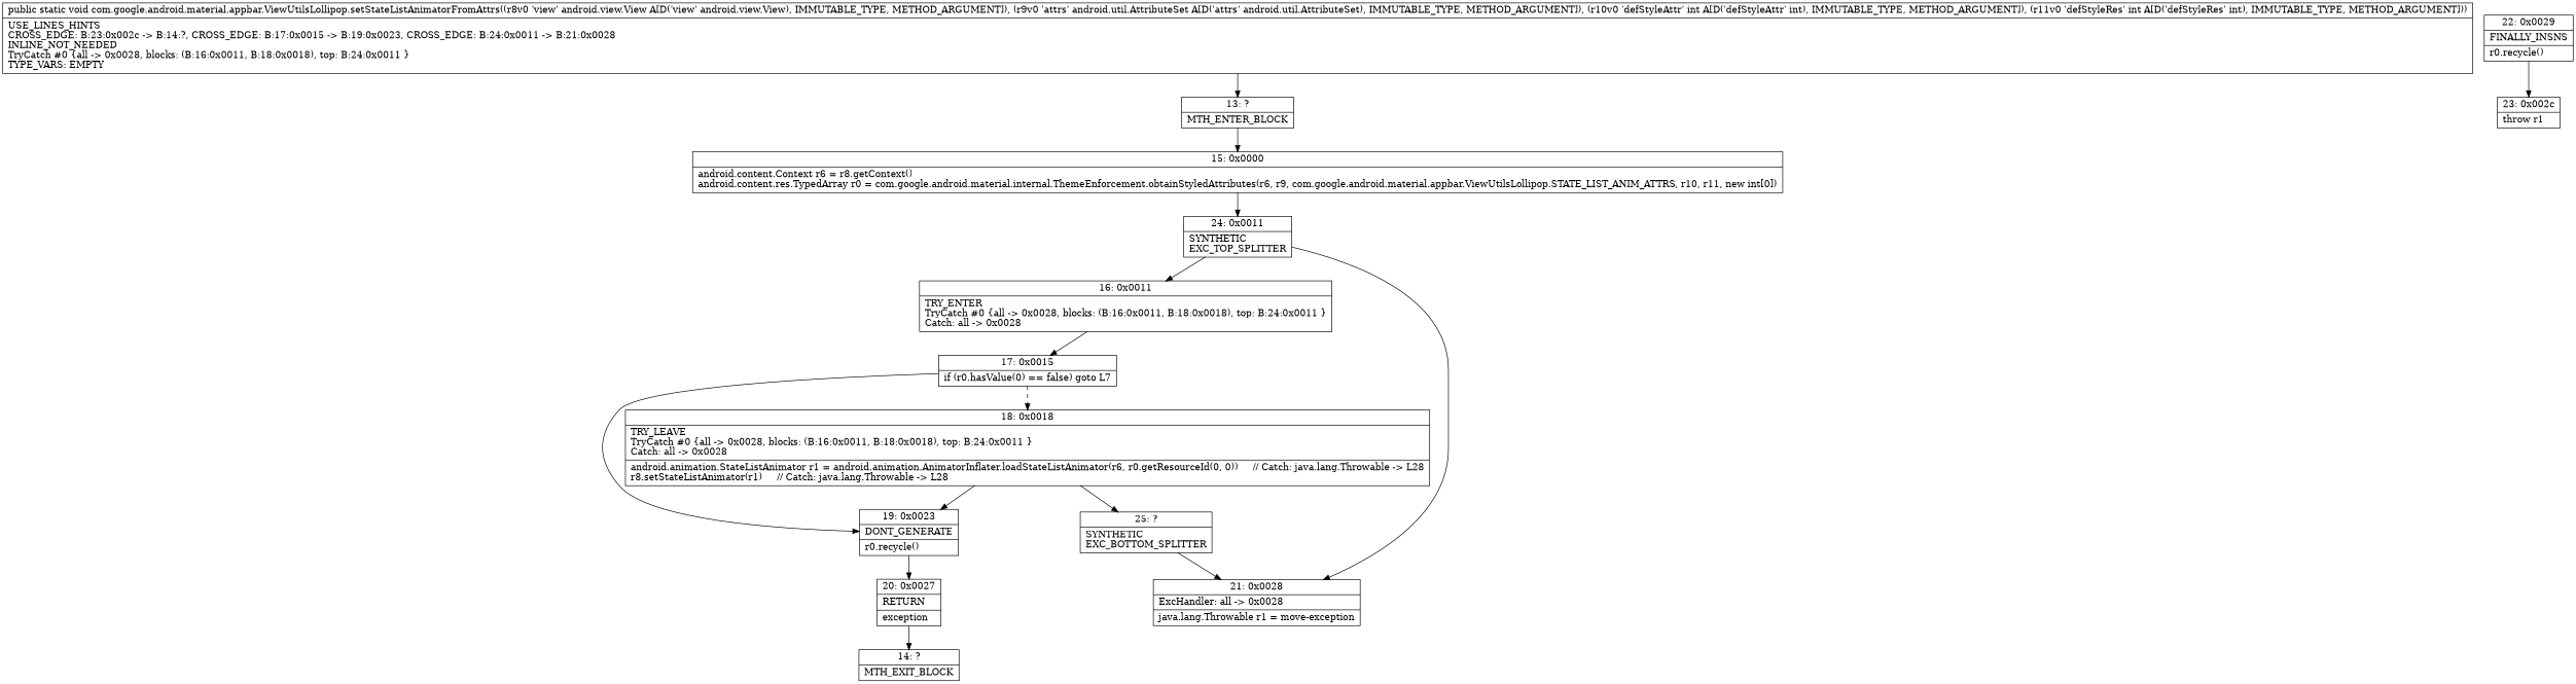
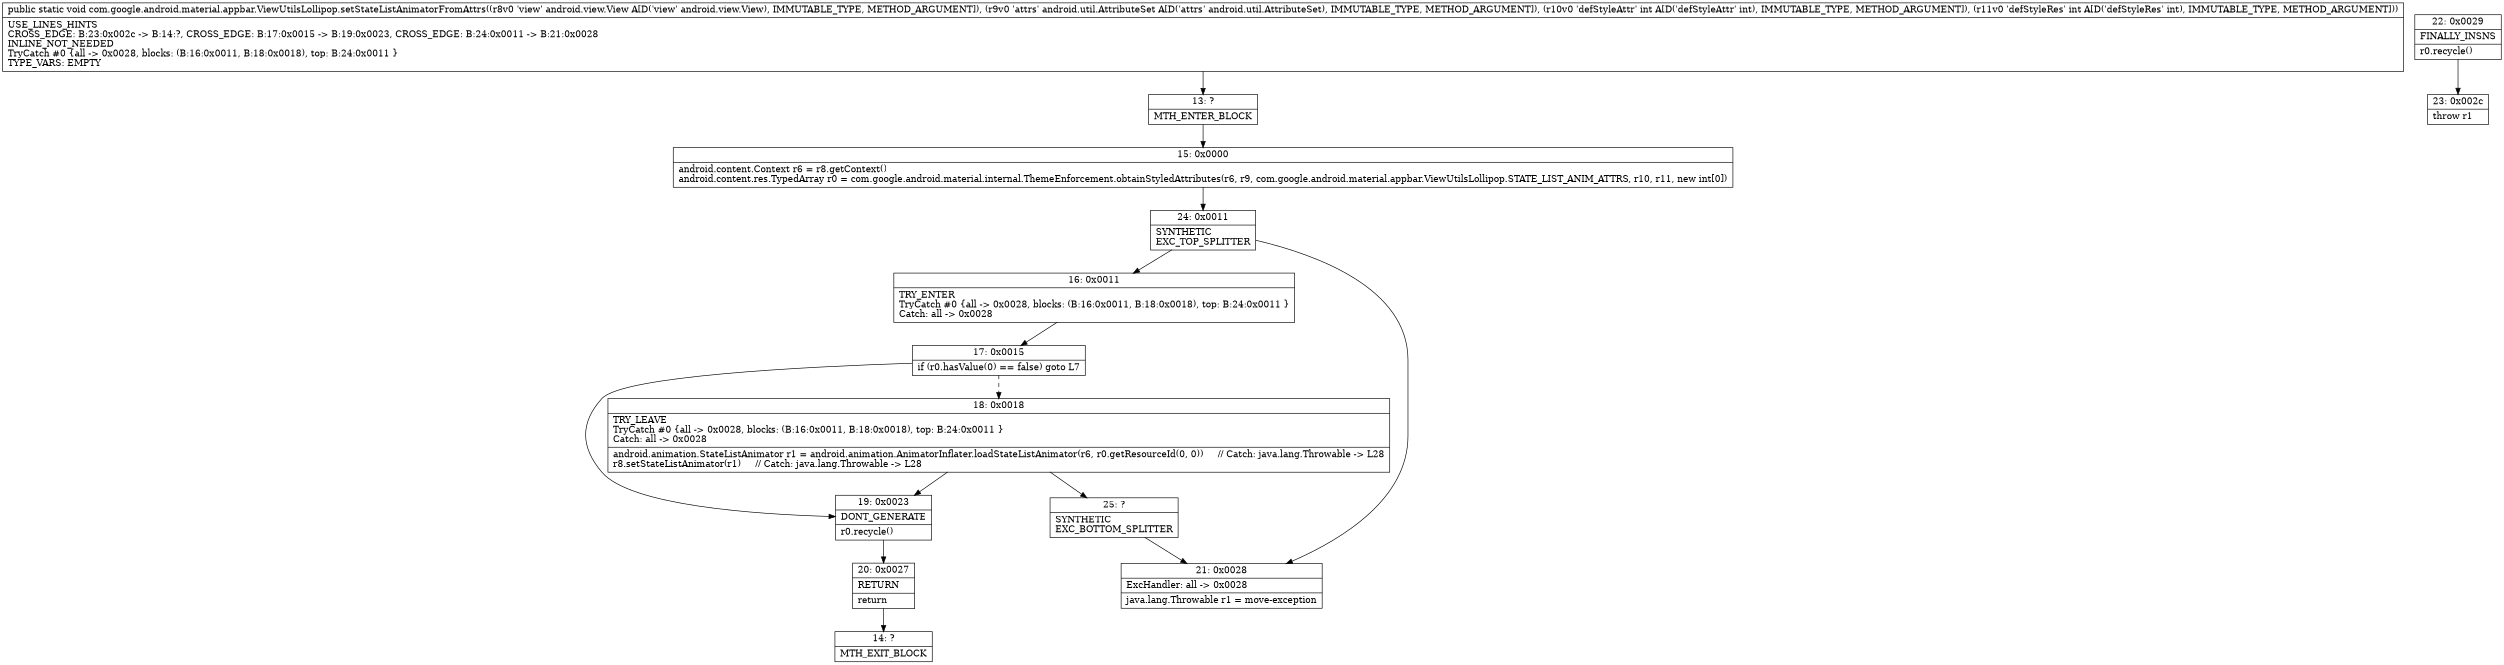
  digraph {
    node [shape=record]
    n1 [label="{13\:\ ?|MTH_ENTER_BLOCK\l}"]
    n2 [label="{15\:\ 0x0000|android.content.Context r6 = r8.getContext()\landroid.content.res.TypedArray r0 = com.google.android.material.internal.ThemeEnforcement.obtainStyledAttributes(r6, r9, com.google.android.material.appbar.ViewUtilsLollipop.STATE_LIST_ANIM_ATTRS, r10, r11, new int[0])\l}"]
    n3 [label="{24\:\ 0x0011|SYNTHETIC\lEXC_TOP_SPLITTER\l}"]
    n4 [label="{16\:\ 0x0011|TRY_ENTER\lTryCatch #0 \{all \-\> 0x0028, blocks: (B:16:0x0011, B:18:0x0018), top: B:24:0x0011 \}\lCatch: all \-\> 0x0028\l}"]
    n5 [label="{21\:\ 0x0028|ExcHandler: all \-\> 0x0028\l|java.lang.Throwable r1 = move\-exception\l}"]
    n6 [label="{17\:\ 0x0015|if (r0.hasValue(0) == false) goto L7\l}"]
    n7 [label="{18\:\ 0x0018|TRY_LEAVE\lTryCatch #0 \{all \-\> 0x0028, blocks: (B:16:0x0011, B:18:0x0018), top: B:24:0x0011 \}\lCatch: all \-\> 0x0028\l|android.animation.StateListAnimator r1 = android.animation.AnimatorInflater.loadStateListAnimator(r6, r0.getResourceId(0, 0))     \/\/ Catch: java.lang.Throwable \-\> L28\lr8.setStateListAnimator(r1)     \/\/ Catch: java.lang.Throwable \-\> L28\l}"]
    n8 [label="{19\:\ 0x0023|DONT_GENERATE\l|r0.recycle()\l}"]
    n9 [label="{25\:\ ?|SYNTHETIC\lEXC_BOTTOM_SPLITTER\l}"]
-   n10 [label="{20\:\ 0x0027|RETURN\l|exception\l}"]
+   n10 [label="{20\:\ 0x0027|RETURN\l|return\l}"]
    n11 [label="{14\:\ ?|MTH_EXIT_BLOCK\l}"]
    n12 [label="{22\:\ 0x0029|FINALLY_INSNS\l|r0.recycle()\l}"]
    n13 [label="{23\:\ 0x002c|throw r1\l}"]
    n14 [label="{public static void com.google.android.material.appbar.ViewUtilsLollipop.setStateListAnimatorFromAttrs((r8v0 'view' android.view.View A[D('view' android.view.View), IMMUTABLE_TYPE, METHOD_ARGUMENT]), (r9v0 'attrs' android.util.AttributeSet A[D('attrs' android.util.AttributeSet), IMMUTABLE_TYPE, METHOD_ARGUMENT]), (r10v0 'defStyleAttr' int A[D('defStyleAttr' int), IMMUTABLE_TYPE, METHOD_ARGUMENT]), (r11v0 'defStyleRes' int A[D('defStyleRes' int), IMMUTABLE_TYPE, METHOD_ARGUMENT]))  | USE_LINES_HINTS\lCROSS_EDGE: B:23:0x002c \-\> B:14:?, CROSS_EDGE: B:17:0x0015 \-\> B:19:0x0023, CROSS_EDGE: B:24:0x0011 \-\> B:21:0x0028\lINLINE_NOT_NEEDED\lTryCatch #0 \{all \-\> 0x0028, blocks: (B:16:0x0011, B:18:0x0018), top: B:24:0x0011 \}\lTYPE_VARS: EMPTY\l}"]
    n1 -> n2
    n2 -> n3
    n3 -> n4
    n3 -> n5
    n4 -> n6
    n6 -> n7 [style=dashed]
    n6 -> n8
    n7 -> n8
    n7 -> n9
    n8 -> n10
    n9 -> n5
    n10 -> n11
    n12 -> n13
    n14 -> n1
  }
